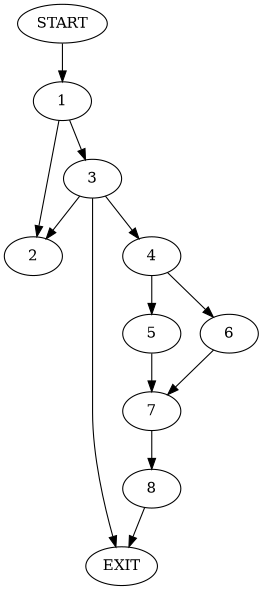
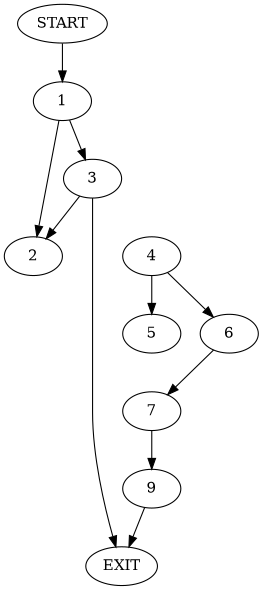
  digraph {
    n1 [label=START]
    1
    2
    3
    n5 [label=EXIT]
    4
    5
    6
    7
-   9 [label=8]
+   9
    n1 -> 1
    1 -> 2
    1 -> 3
    3 -> 2
    3 -> n5
-   3 -> 4
    4 -> 5
    4 -> 6
-   5 -> 7
    6 -> 7
    7 -> 9
    9 -> n5
  }
